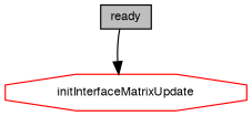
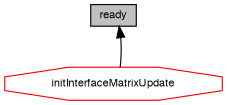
  digraph {
    rankdir=TB
    node [fontname=FreeSans fontsize=10]
    n1 [color=black fillcolor=grey75 fontcolor=black height=0.2 label=ready shape=box style=filled width=0.4]
    n2 [color=red height=0.2 label=initInterfaceMatrixUpdate shape=octagon width=0.4]
-   n1 -> n2 [color=black fontname=FreeSans fontsize=10 labelfontname=FreeSans labelfontsize=10 style=solid]
+   n2 -> n1 [color=black fontname=FreeSans fontsize=10 labelfontname=FreeSans labelfontsize=10 style=solid]
  }
